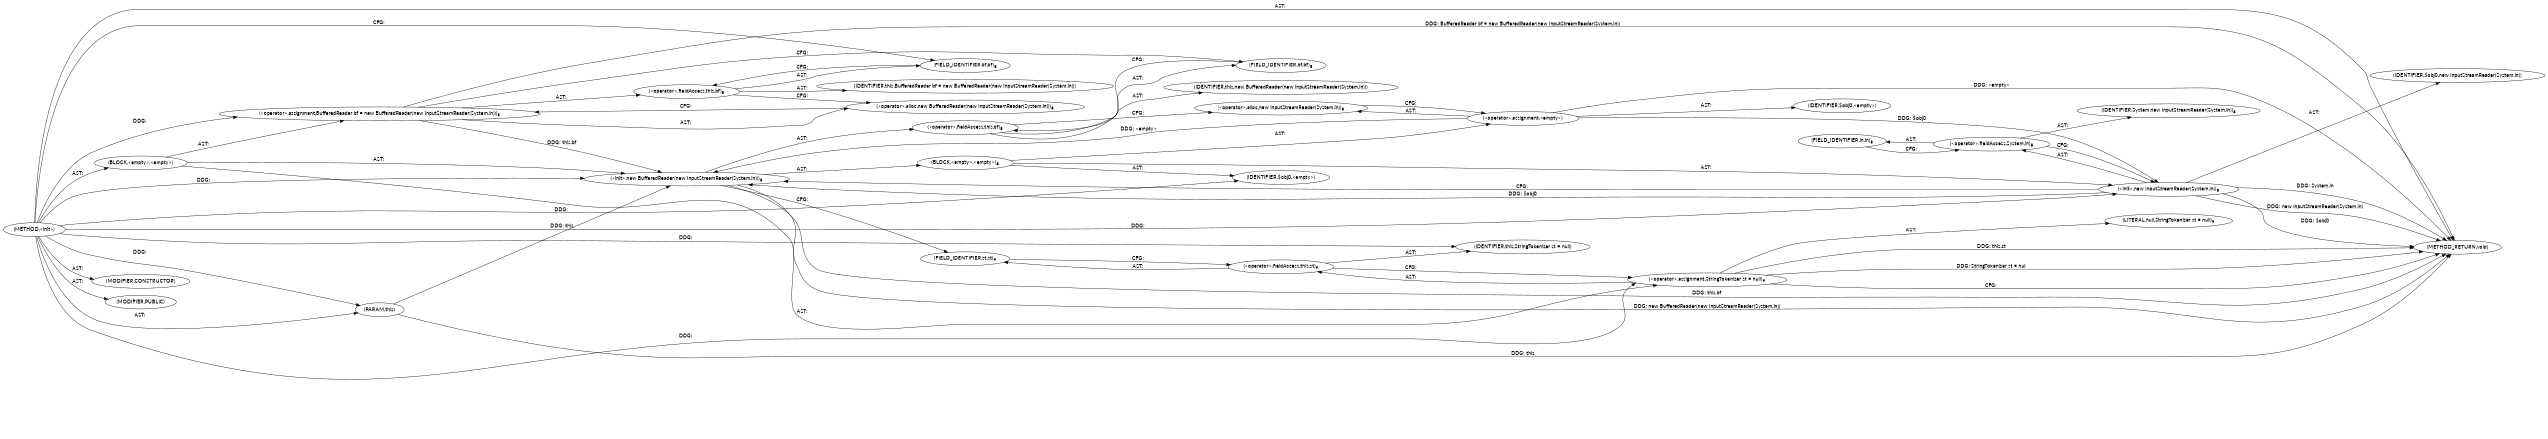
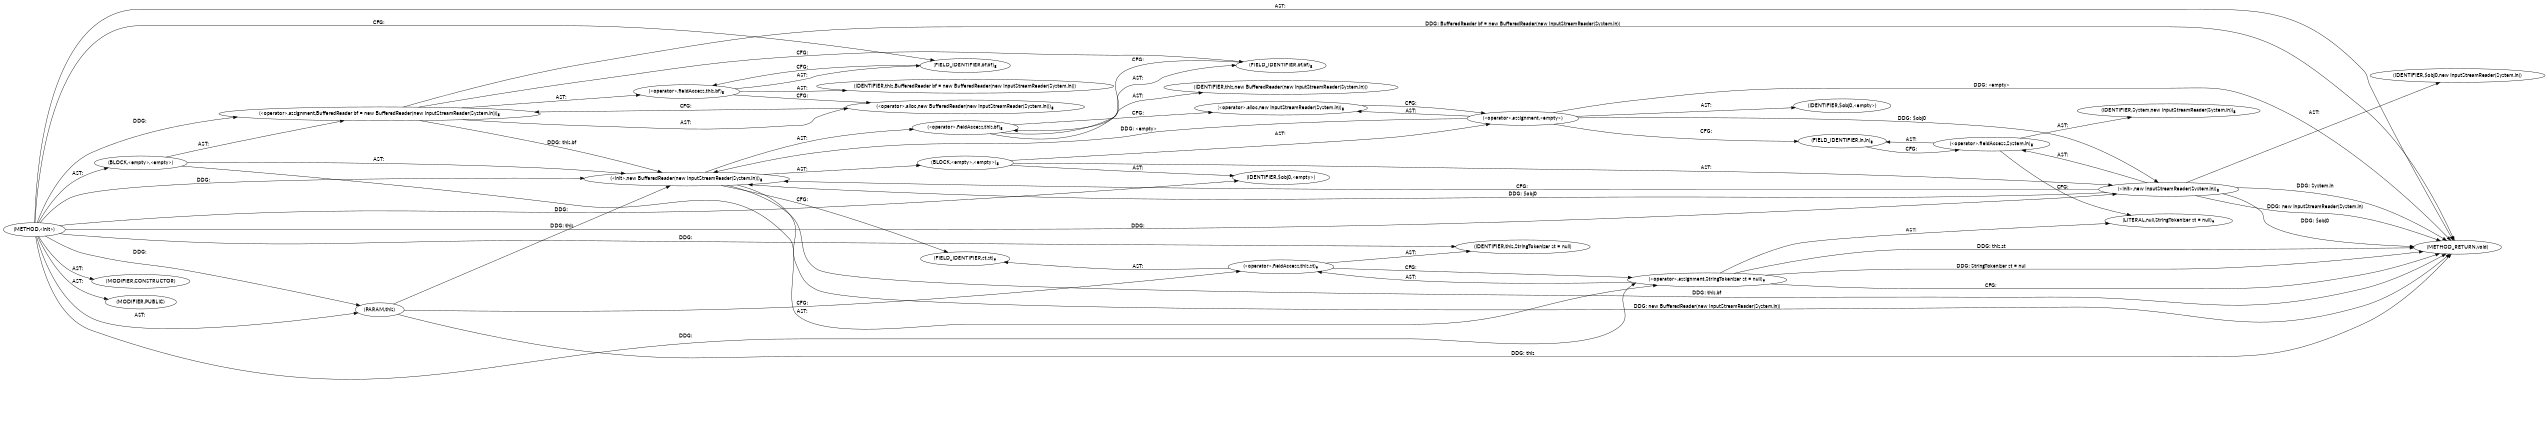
  digraph {
    fontname=Lato
    rankdir=LR
    node [fontname=Lato]
    edge [fontname=Lato]
    n1 [label=<(METHOD,&lt;init&gt;)>]
    n2 [label=<(PARAM,this)>]
    n3 [label=<(BLOCK,&lt;empty&gt;,&lt;empty&gt;)>]
    n4 [label=<(&lt;operator&gt;.assignment,BufferedReader bf = new BufferedReader(new InputStreamReader(System.in)))<SUB>8</SUB>>]
    n5 [label=<(FIELD_IDENTIFIER,bf,bf)<SUB>8</SUB>>]
    n6 [label=<(&lt;init&gt;,new BufferedReader(new InputStreamReader(System.in)))<SUB>8</SUB>>]
    n7 [label=<(&lt;init&gt;,new InputStreamReader(System.in))<SUB>8</SUB>>]
    n8 [label=<(IDENTIFIER,$obj0,&lt;empty&gt;)>]
    n9 [label=<(&lt;operator&gt;.assignment,StringTokenizer st = null)<SUB>9</SUB>>]
    n10 [label=<(MODIFIER,CONSTRUCTOR)>]
    n11 [label=<(MODIFIER,PUBLIC)>]
    n12 [label=<(METHOD_RETURN,void)>]
    n13 [label=<(IDENTIFIER,this,StringTokenizer st = null)>]
    n14 [label=<(&lt;operator&gt;.fieldAccess,this.bf)<SUB>8</SUB>>]
    n15 [label=<(&lt;operator&gt;.alloc,new BufferedReader(new InputStreamReader(System.in)))<SUB>8</SUB>>]
    n16 [label=<(FIELD_IDENTIFIER,bf,bf)<SUB>8</SUB>>]
    n17 [label=<(&lt;operator&gt;.fieldAccess,this.bf)<SUB>8</SUB>>]
    n18 [label=<(BLOCK,&lt;empty&gt;,&lt;empty&gt;)<SUB>8</SUB>>]
    n19 [label=<(FIELD_IDENTIFIER,st,st)<SUB>9</SUB>>]
    n20 [label=<(&lt;operator&gt;.assignment,&lt;empty&gt;)>]
    n21 [label=<(&lt;operator&gt;.alloc,new InputStreamReader(System.in))<SUB>8</SUB>>]
    n22 [label=<(IDENTIFIER,$obj0,&lt;empty&gt;)>]
    n23 [label=<(FIELD_IDENTIFIER,in,in)<SUB>8</SUB>>]
    n24 [label=<(IDENTIFIER,$obj0,new InputStreamReader(System.in))>]
    n25 [label=<(&lt;operator&gt;.fieldAccess,System.in)<SUB>8</SUB>>]
    n26 [label=<(&lt;operator&gt;.fieldAccess,this.st)<SUB>9</SUB>>]
    n27 [label=<(LITERAL,null,StringTokenizer st = null)<SUB>9</SUB>>]
    n28 [label=<(IDENTIFIER,this,BufferedReader bf = new BufferedReader(new InputStreamReader(System.in)))>]
    n29 [label=<(IDENTIFIER,this,new BufferedReader(new InputStreamReader(System.in)))>]
    n30 [label=<(IDENTIFIER,System,new InputStreamReader(System.in))<SUB>8</SUB>>]
    n1 -> n2 [label="AST: "]
    n1 -> n2 [label="DDG: "]
    n1 -> n3 [label="AST: "]
    n1 -> n4 [label="DDG: "]
    n1 -> n5 [label="CFG: "]
    n1 -> n6 [label="DDG: "]
    n1 -> n7 [label="DDG: "]
    n1 -> n8 [label="DDG: "]
    n1 -> n9 [label="DDG: "]
    n1 -> n10 [label="AST: "]
    n1 -> n11 [label="AST: "]
    n1 -> n12 [label="AST: "]
    n1 -> n13 [label="DDG: "]
    n2 -> n6 [label="DDG: this"]
    n2 -> n12 [label="DDG: this"]
    n3 -> n4 [label="AST: "]
    n3 -> n6 [label="AST: "]
    n3 -> n9 [label="AST: "]
    n4 -> n6 [label="DDG: this.bf"]
    n4 -> n12 [label="DDG: BufferedReader bf = new BufferedReader(new InputStreamReader(System.in))"]
    n4 -> n14 [label="AST: "]
    n4 -> n15 [label="AST: "]
    n4 -> n16 [label="CFG: "]
    n5 -> n14 [label="CFG: "]
    n6 -> n12 [label="DDG: this.bf"]
    n6 -> n12 [label="DDG: new BufferedReader(new InputStreamReader(System.in))"]
    n6 -> n17 [label="AST: "]
    n6 -> n18 [label="AST: "]
    n6 -> n19 [label="CFG: "]
    n7 -> n6 [label="CFG: "]
    n7 -> n6 [label="DDG: $obj0"]
    n7 -> n12 [label="DDG: $obj0"]
    n7 -> n12 [label="DDG: System.in"]
    n7 -> n12 [label="DDG: new InputStreamReader(System.in)"]
    n7 -> n24 [label="AST: "]
    n7 -> n25 [label="AST: "]
    n9 -> n12 [label="CFG: "]
    n9 -> n12 [label="DDG: this.st"]
    n9 -> n12 [label="DDG: StringTokenizer st = null"]
    n9 -> n26 [label="AST: "]
    n9 -> n27 [label="AST: "]
    n14 -> n5 [label="AST: "]
    n14 -> n15 [label="CFG: "]
    n14 -> n28 [label="AST: "]
    n15 -> n4 [label="CFG: "]
    n16 -> n17 [label="CFG: "]
    n17 -> n16 [label="AST: "]
    n17 -> n21 [label="CFG: "]
    n17 -> n29 [label="AST: "]
    n18 -> n7 [label="AST: "]
    n18 -> n8 [label="AST: "]
    n18 -> n20 [label="AST: "]
-   n19 -> n26 [label="CFG: "]
+   n2 -> n26 [label="CFG: "]
    n20 -> n6 [label="DDG: &lt;empty&gt;"]
    n20 -> n7 [label="DDG: $obj0"]
    n20 -> n12 [label="DDG: &lt;empty&gt;"]
    n20 -> n21 [label="AST: "]
    n20 -> n22 [label="AST: "]
+   n20 -> n23 [label="CFG: "]
    n21 -> n20 [label="CFG: "]
    n23 -> n25 [label="CFG: "]
-   n25 -> n7 [label="CFG: "]
+   n25 -> n27 [label="CFG: "]
    n25 -> n23 [label="AST: "]
    n25 -> n30 [label="AST: "]
    n26 -> n9 [label="CFG: "]
    n26 -> n13 [label="AST: "]
    n26 -> n19 [label="AST: "]
  }
